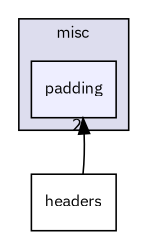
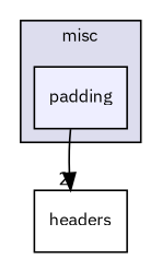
  digraph {
    compound=true
    fontname="IBM Plex Sans"
    node [fontname="IBM Plex Sans" fontsize=10 shape=box]
    n1 [fillcolor="#eeeeff" label=padding pencolor=black style=filled]
    n2 [label=headers]
    subgraph cluster_1 {
      bgcolor="#ddddee"
      fontsize=10
      label=misc
      pencolor=black
      n1
    }
-   n2 -> n1 [headlabel=2 labeldistance=1.5 labelfontname=Helvetica labelfontsize=10 fontname="IBM Plex Sans"]
+   n1 -> n2 [headlabel=2 labeldistance=1.5 labelfontname=Helvetica labelfontsize=10 fontname="IBM Plex Sans"]
  }
